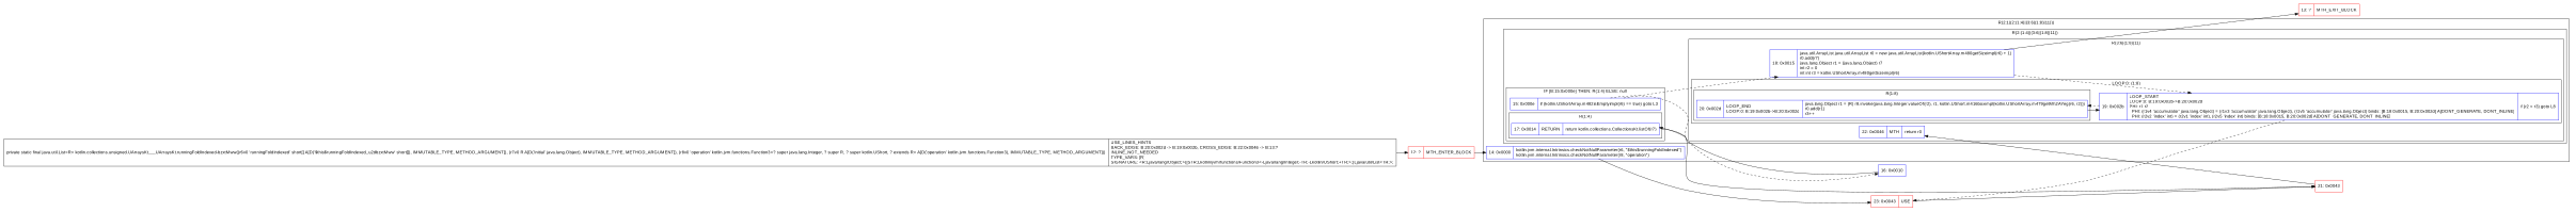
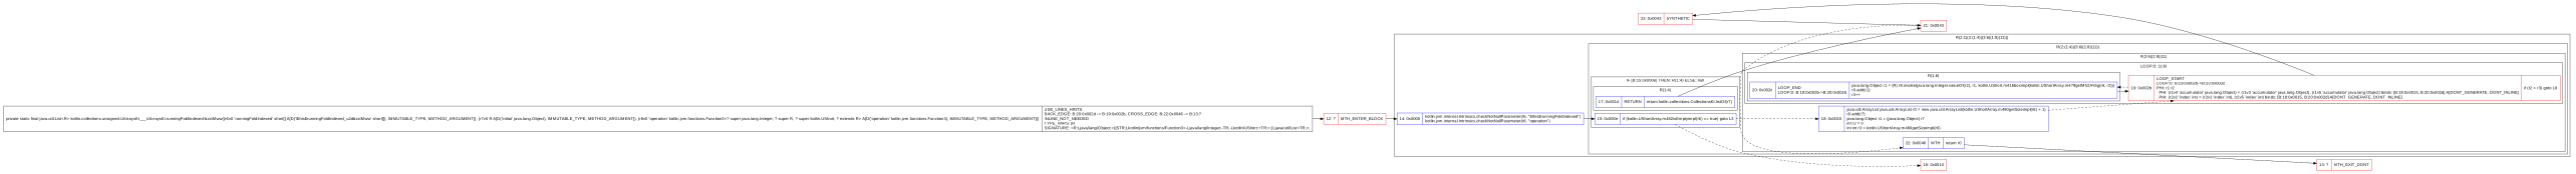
  digraph {
    fontname="Liberation Sans"
    rankdir=LR
    node [color=blue fontname="Liberation Sans" shape=record]
    edge [fontname="Liberation Sans"]
    n1 [label="{17\:\ 0x0014|RETURN\l|return kotlin.collections.CollectionsKt.listOf(r7)\l}"]
    n2 [label="{15\:\ 0x000e|if (kotlin.UShortArray.m482isEmptyimpl(r6) == true) goto L3\l}"]
    n3 [label="{20\:\ 0x002d|LOOP_END\lLOOP:0: B:19:0x002b\-\>B:20:0x002d\l|java.lang.Object r1 = (R) r8.invoke(java.lang.Integer.valueOf(r2), r1, kotlin.UShort.m416boximpl(kotlin.UShortArray.m479getMh2AYeg(r6, r2)))\lr0.add(r1)\lr3++\l}"]
-   n4 [label="{19\:\ 0x002b|LOOP_START\lLOOP:0: B:19:0x002b\-\>B:20:0x002d\lPHI: r1 r2 \l  PHI: (r1v4 'accumulator' java.lang.Object) = (r1v3 'accumulator' java.lang.Object), (r1v5 'accumulator' java.lang.Object) binds: [B:18:0x0015, B:20:0x002d] A[DONT_GENERATE, DONT_INLINE]\l  PHI: (r2v2 'index' int) = (r2v1 'index' int), (r2v5 'index' int) binds: [B:18:0x0015, B:20:0x002d] A[DONT_GENERATE, DONT_INLINE]\l|if (r2 \< r3) goto L8\l}"]
+   n4 [color=red label="{19\:\ 0x002b|LOOP_START\lLOOP:0: B:19:0x002b\-\>B:20:0x002d\lPHI: r1 r2 \l  PHI: (r1v4 'accumulator' java.lang.Object) = (r1v3 'accumulator' java.lang.Object), (r1v5 'accumulator' java.lang.Object) binds: [B:18:0x0015, B:20:0x002d] A[DONT_GENERATE, DONT_INLINE]\l  PHI: (r2v2 'index' int) = (r2v1 'index' int), (r2v5 'index' int) binds: [B:18:0x0015, B:20:0x002d] A[DONT_GENERATE, DONT_INLINE]\l|if (r2 \< r3) goto L8\l}"]
    n5 [label="{18\:\ 0x0015|java.util.ArrayList java.util.ArrayList r0 = new java.util.ArrayList(kotlin.UShortArray.m480getSizeimpl(r6) + 1)\lr0.add(r7)\ljava.lang.Object r1 = (java.lang.Object) r7\lint r2 = 0\lint int r3 = kotlin.UShortArray.m480getSizeimpl(r6)\l}"]
    n6 [label="{22\:\ 0x0046|MTH\l|return r0\l}"]
    n7 [label="{14\:\ 0x0000|kotlin.jvm.internal.Intrinsics.checkNotNullParameter(r6, \"$this$runningFoldIndexed\")\lkotlin.jvm.internal.Intrinsics.checkNotNullParameter(r8, \"operation\")\l}"]
    n8 [color=red label="{21\:\ 0x0043}"]
-   n9 [label="{16\:\ 0x0010}"]
-   n10 [color=red label="{23\:\ 0x0043|USE\l}"]
-   n11 [color=red label="{13\:\ ?|MTH_EXIT_BLOCK\l}"]
+   n9 [color=red label="{16\:\ 0x0010}"]
+   n10 [color=red label="{23\:\ 0x0043|SYNTHETIC\l}"]
+   n11 [color=red label="{13\:\ ?|MTH_EXIT_DONT\l}"]
    n12 [color=red label="{12\:\ ?|MTH_ENTER_BLOCK\l}"]
    n13 [label="{private static final java.util.List\<R\> kotlin.collections.unsigned.UArraysKt___UArraysKt.runningFoldIndexed\-bzxtMww((r6v0 'runningFoldIndexed' short[] A[D('$this$runningFoldIndexed_u2dbzxtMww' short[]), IMMUTABLE_TYPE, METHOD_ARGUMENT]), (r7v0 R A[D('initial' java.lang.Object), IMMUTABLE_TYPE, METHOD_ARGUMENT]), (r8v0 'operation' kotlin.jvm.functions.Function3\<? super java.lang.Integer, ? super R, ? super kotlin.UShort, ? extends R\> A[D('operation' kotlin.jvm.functions.Function3), IMMUTABLE_TYPE, METHOD_ARGUMENT]))  | USE_LINES_HINTS\lBACK_EDGE: B:20:0x002d \-\> B:19:0x002b, CROSS_EDGE: B:22:0x0046 \-\> B:13:?\lINLINE_NOT_NEEDED\lTYPE_VARS: [R]\lSIGNATURE: \<R:Ljava\/lang\/Object;\>([STR;Lkotlin\/jvm\/functions\/Function3\<\-Ljava\/lang\/Integer;\-TR;\-Lkotlin\/UShort;+TR;\>;)Ljava\/util\/List\<TR;\>;\l}" color=""]
    subgraph cluster_1 {
      label="R(2:1|(2:(1:4)|(3:6|(1:8)|11)))"
      n7
      subgraph cluster_2 {
        label="R(2:(1:4)|(3:6|(1:8)|11))"
        subgraph cluster_3 {
          label="IF [B:15:0x000e] THEN: R(1:4) ELSE: null"
          n2
          subgraph cluster_4 {
            label="R(1:4)"
            n1
          }
        }
        subgraph cluster_5 {
          label="R(3:6|(1:8)|11)"
          n5
          n6
          subgraph cluster_6 {
            label="LOOP:0: (1:8)"
            n4
            subgraph cluster_7 {
              label="R(1:8)"
              n3
            }
          }
        }
      }
    }
    n1 -> n8
    n2 -> n5 [style=dashed]
    n2 -> n9 [style=dashed]
    n3 -> n4
    n4 -> n3 [style=dashed]
-   n4 -> n10 [style=dashed]
+   n4 -> n10 [style=solid]
    n5 -> n4 [style=dashed]
-   n5 -> n11
-   n7 -> n10
-   n8 -> n6
-   n9 -> n1
+   n6 -> n11
+   n7 -> n2
+   n8 -> n6 [style=dashed]
    n10 -> n8
    n12 -> n7
    n13 -> n12
  }
